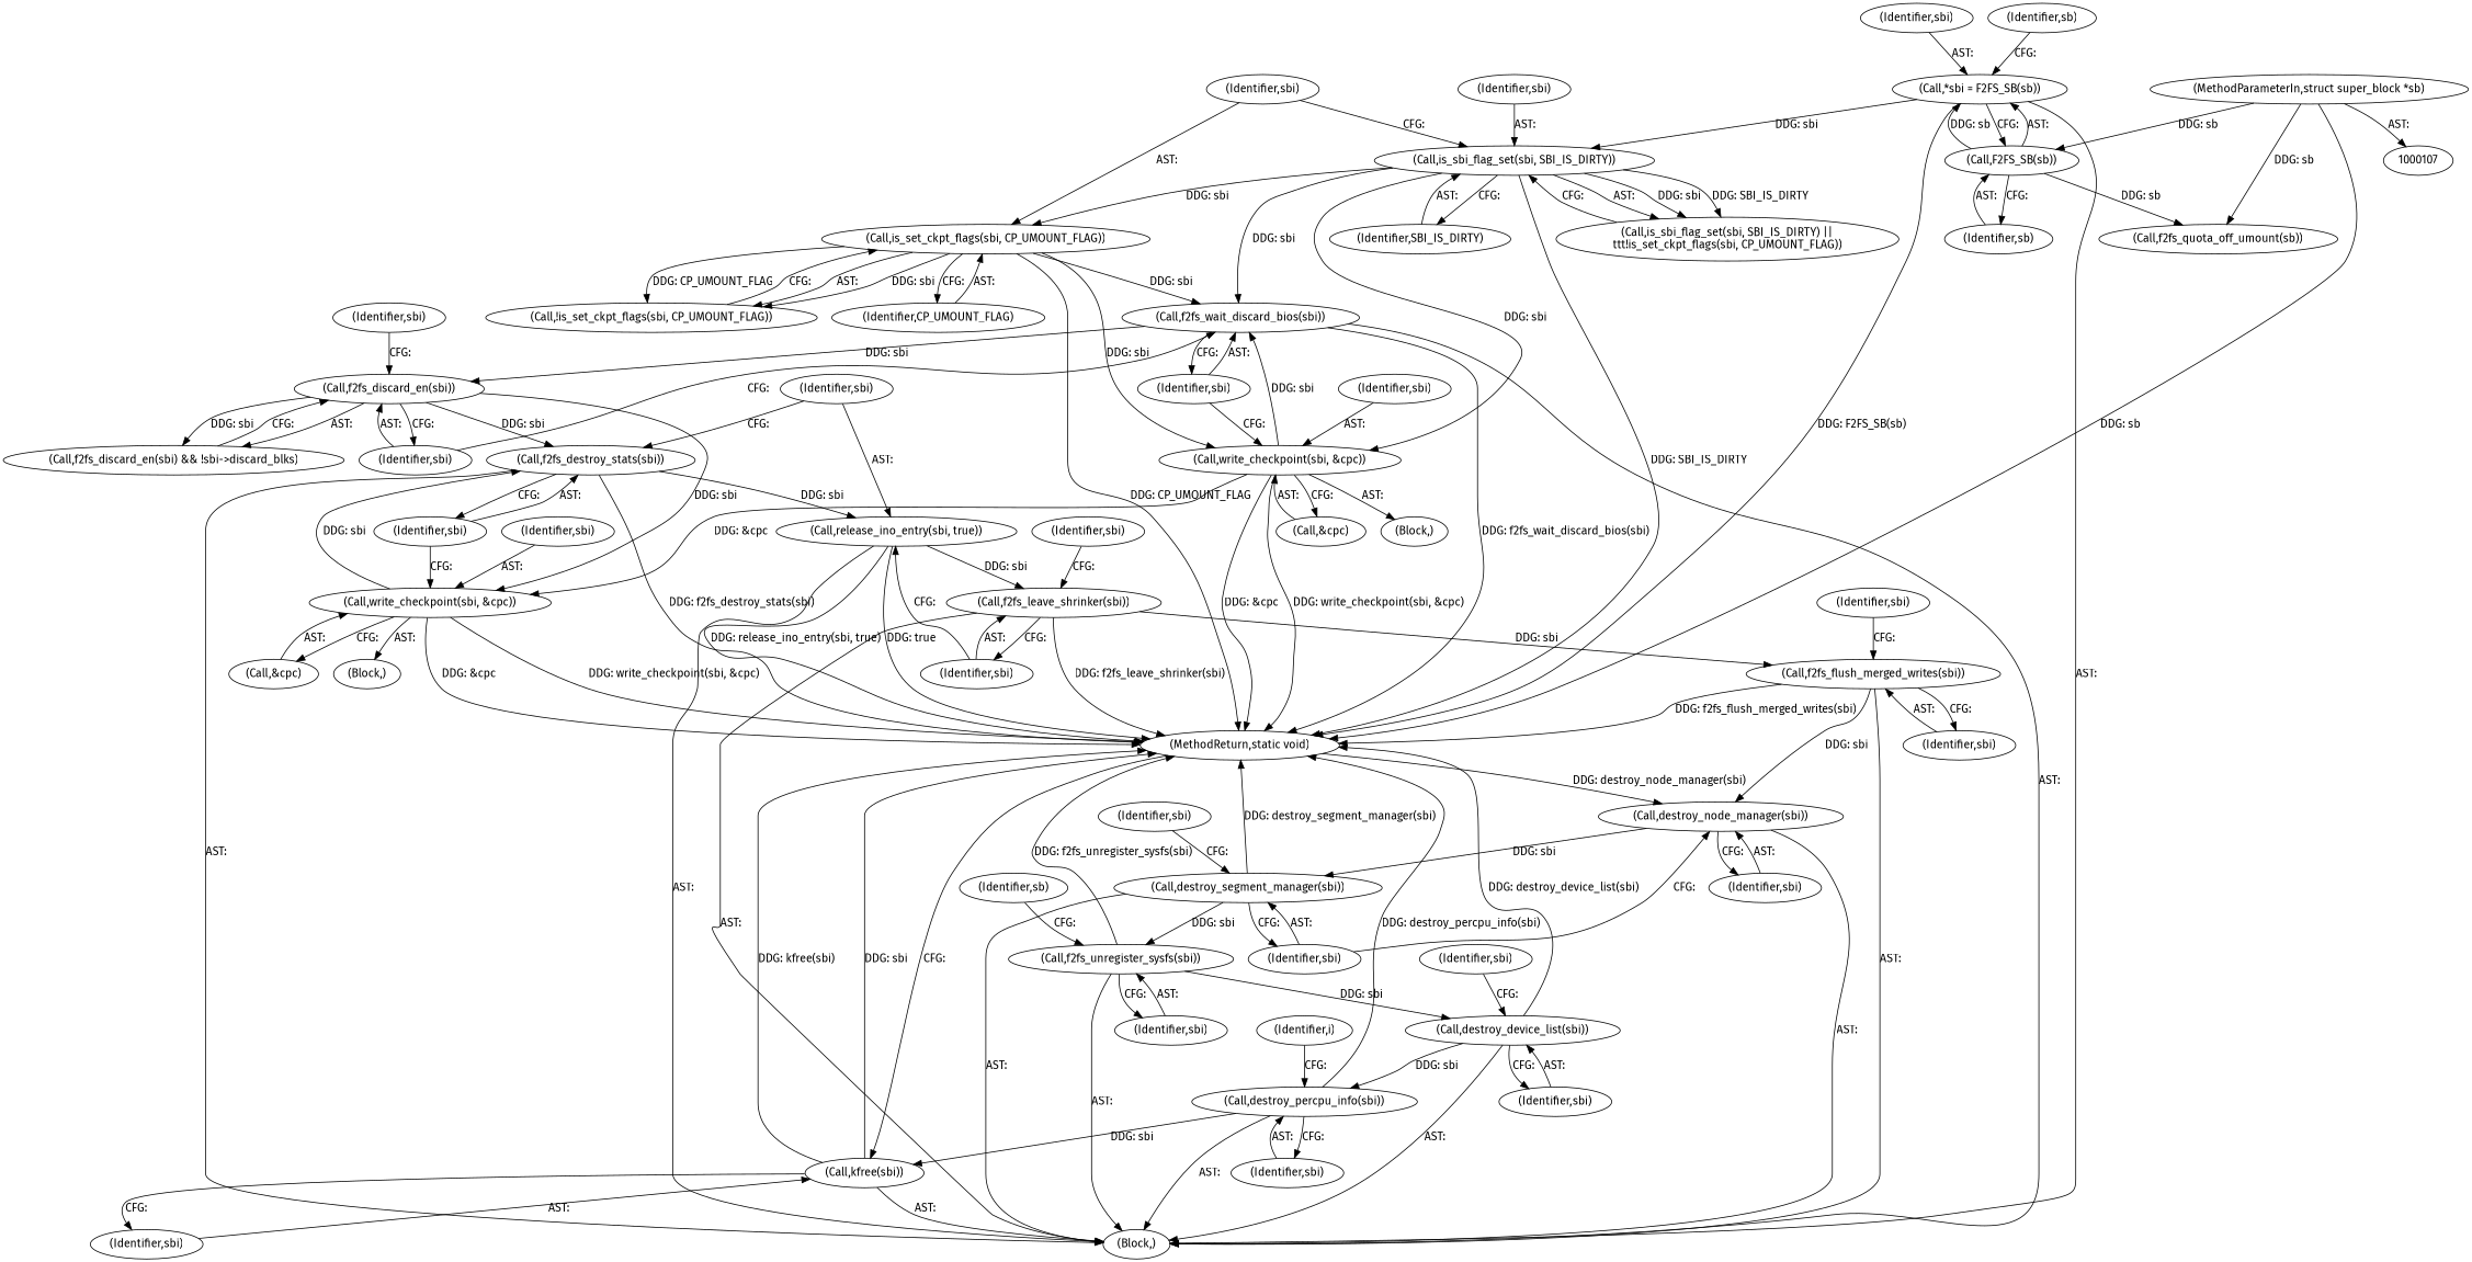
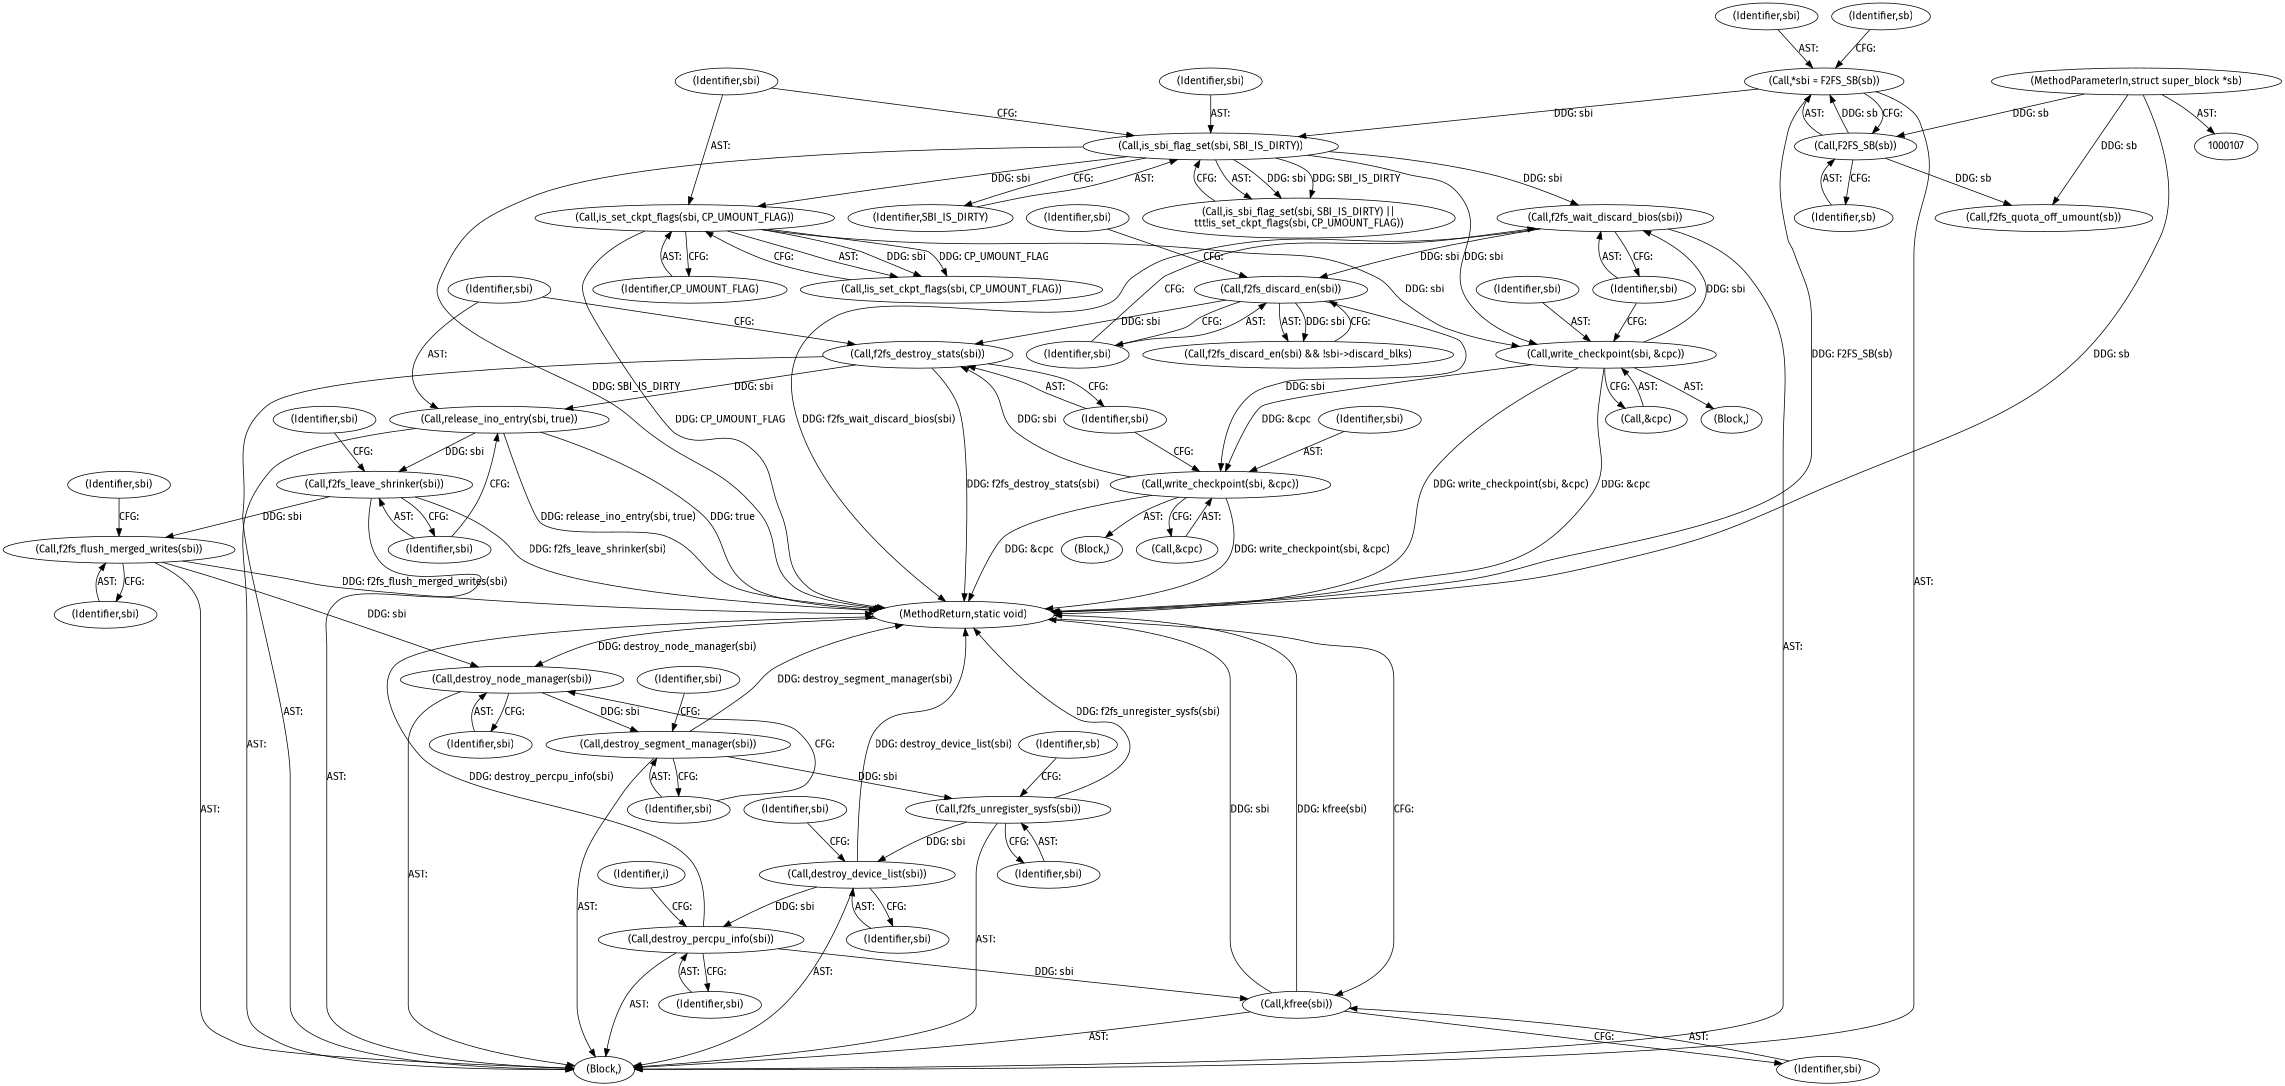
  digraph {
    fontname="Fira Sans"
    node [fontname="Fira Sans"]
    edge [fontname="Fira Sans"]
    n1 [label="(Call,f2fs_destroy_stats(sbi))"]
    n2 [label="(Call,release_ino_entry(sbi, true))"]
    n3 [label="(MethodReturn,static void)"]
    n4 [label="(Identifier,sbi)"]
    n5 [label="(Block,)"]
    n6 [label="(Call,f2fs_leave_shrinker(sbi))"]
    n7 [label="(Call,destroy_node_manager(sbi))"]
    n8 [label="(Call,kfree(sbi))"]
    n9 [label="(Call,write_checkpoint(sbi, &cpc))"]
    n10 [label="(Block,)"]
    n11 [label="(Call,&cpc)"]
    n12 [label="(Call,f2fs_discard_en(sbi))"]
    n13 [label="(Call,f2fs_discard_en(sbi) && !sbi->discard_blks)"]
    n14 [label="(Identifier,sbi)"]
    n15 [label="(Call,f2fs_wait_discard_bios(sbi))"]
    n16 [label="(Identifier,sbi)"]
    n17 [label="(Call,write_checkpoint(sbi, &cpc))"]
    n18 [label="(Call,&cpc)"]
    n19 [label="(Block,)"]
    n20 [label="(Call,is_set_ckpt_flags(sbi, CP_UMOUNT_FLAG))"]
    n21 [label="(Identifier,CP_UMOUNT_FLAG)"]
    n22 [label="(Call,!is_set_ckpt_flags(sbi, CP_UMOUNT_FLAG))"]
    n23 [label="(Call,is_sbi_flag_set(sbi, SBI_IS_DIRTY))"]
    n24 [label="(Identifier,SBI_IS_DIRTY)"]
    n25 [label="(Call,is_sbi_flag_set(sbi, SBI_IS_DIRTY) ||\n\t\t\t!is_set_ckpt_flags(sbi, CP_UMOUNT_FLAG))"]
    n26 [label="(Call,*sbi = F2FS_SB(sb))"]
    n27 [label="(Call,F2FS_SB(sb))"]
    n28 [label="(Identifier,sb)"]
    n29 [label="(Call,f2fs_quota_off_umount(sb))"]
    n30 [label="(MethodParameterIn,struct super_block *sb)"]
    1000107
    n32 [label="(Call,f2fs_flush_merged_writes(sbi))"]
    n33 [label="(Identifier,sbi)"]
    n34 [label="(Identifier,sbi)"]
    n35 [label="(Call,destroy_segment_manager(sbi))"]
    n36 [label="(Identifier,sbi)"]
    n37 [label="(Call,f2fs_unregister_sysfs(sbi))"]
    n38 [label="(Identifier,sbi)"]
    n39 [label="(Call,destroy_device_list(sbi))"]
    n40 [label="(Identifier,sbi)"]
    n41 [label="(Call,destroy_percpu_info(sbi))"]
    n42 [label="(Identifier,sbi)"]
    n43 [label="(Identifier,sbi)"]
    n44 [label="(Identifier,sbi)"]
    n45 [label="(Identifier,sbi)"]
    n46 [label="(Identifier,sbi)"]
    n47 [label="(Identifier,sbi)"]
    n48 [label="(Identifier,sb)"]
    n49 [label="(Identifier,sbi)"]
    n50 [label="(Identifier,sbi)"]
    n51 [label="(Identifier,sb)"]
    n52 [label="(Identifier,sbi)"]
    n53 [label="(Identifier,sbi)"]
    n54 [label="(Identifier,sbi)"]
    n55 [label="(Identifier,sbi)"]
    n56 [label="(Identifier,sbi)"]
    n57 [label="(Identifier,sbi)"]
    n58 [label="(Identifier,i)"]
    n1 -> n2 [label="DDG: sbi"]
    n1 -> n3 [label="DDG: f2fs_destroy_stats(sbi)"]
    n1 -> n4 [label="CFG: "]
    n1 -> n5 [label="AST: "]
    n2 -> n3 [label="DDG: true"]
    n2 -> n3 [label="DDG: release_ino_entry(sbi, true)"]
    n2 -> n5 [label="AST: "]
    n2 -> n6 [label="DDG: sbi"]
    n3 -> n7 [label="DDG: destroy_node_manager(sbi)"]
    n3 -> n8 [label="CFG: "]
    n4 -> n1 [label="AST: "]
    n4 -> n9 [label="CFG: "]
    n6 -> n3 [label="DDG: f2fs_leave_shrinker(sbi)"]
    n6 -> n5 [label="AST: "]
    n6 -> n32 [label="DDG: sbi"]
    n6 -> n33 [label="CFG: "]
    n7 -> n5 [label="AST: "]
    n7 -> n35 [label="DDG: sbi"]
    n7 -> n36 [label="CFG: "]
    n8 -> n3 [label="DDG: sbi"]
    n8 -> n3 [label="DDG: kfree(sbi)"]
    n8 -> n5 [label="AST: "]
    n8 -> n44 [label="CFG: "]
    n9 -> n1 [label="DDG: sbi"]
    n9 -> n3 [label="DDG: &cpc"]
    n9 -> n3 [label="DDG: write_checkpoint(sbi, &cpc)"]
    n9 -> n10 [label="AST: "]
    n9 -> n11 [label="CFG: "]
    n11 -> n9 [label="AST: "]
    n12 -> n1 [label="DDG: sbi"]
    n12 -> n9 [label="DDG: sbi"]
    n12 -> n13 [label="AST: "]
    n12 -> n13 [label="DDG: sbi"]
    n12 -> n14 [label="CFG: "]
    n13 -> n12 [label="CFG: "]
    n14 -> n12 [label="AST: "]
    n14 -> n15 [label="CFG: "]
    n15 -> n3 [label="DDG: f2fs_wait_discard_bios(sbi)"]
    n15 -> n5 [label="AST: "]
    n15 -> n12 [label="DDG: sbi"]
    n15 -> n16 [label="CFG: "]
    n16 -> n15 [label="AST: "]
    n16 -> n17 [label="CFG: "]
    n17 -> n3 [label="DDG: write_checkpoint(sbi, &cpc)"]
    n17 -> n3 [label="DDG: &cpc"]
    n17 -> n9 [label="DDG: &cpc"]
    n17 -> n15 [label="DDG: sbi"]
    n17 -> n18 [label="CFG: "]
    n17 -> n19 [label="AST: "]
    n18 -> n17 [label="AST: "]
    n20 -> n3 [label="DDG: CP_UMOUNT_FLAG"]
-   n20 -> n15 [label="DDG: sbi"]
    n20 -> n17 [label="DDG: sbi"]
    n20 -> n21 [label="CFG: "]
    n20 -> n22 [label="AST: "]
    n20 -> n22 [label="DDG: sbi"]
    n20 -> n22 [label="DDG: CP_UMOUNT_FLAG"]
    n21 -> n20 [label="AST: "]
    n22 -> n20 [label="CFG: "]
    n23 -> n3 [label="DDG: SBI_IS_DIRTY"]
    n23 -> n15 [label="DDG: sbi"]
    n23 -> n17 [label="DDG: sbi"]
    n23 -> n20 [label="DDG: sbi"]
    n23 -> n24 [label="CFG: "]
    n23 -> n25 [label="AST: "]
    n23 -> n25 [label="DDG: sbi"]
    n23 -> n25 [label="DDG: SBI_IS_DIRTY"]
    n24 -> n23 [label="AST: "]
    n25 -> n23 [label="CFG: "]
    n26 -> n3 [label="DDG: F2FS_SB(sb)"]
    n26 -> n5 [label="AST: "]
    n26 -> n23 [label="DDG: sbi"]
    n26 -> n27 [label="CFG: "]
    n27 -> n26 [label="AST: "]
    n27 -> n26 [label="DDG: sb"]
    n27 -> n28 [label="CFG: "]
    n27 -> n29 [label="DDG: sb"]
    n28 -> n27 [label="AST: "]
    n30 -> n3 [label="DDG: sb"]
    n30 -> n27 [label="DDG: sb"]
    n30 -> n29 [label="DDG: sb"]
    n30 -> 1000107 [label="AST: "]
    n32 -> n3 [label="DDG: f2fs_flush_merged_writes(sbi)"]
    n32 -> n5 [label="AST: "]
    n32 -> n7 [label="DDG: sbi"]
    n32 -> n34 [label="CFG: "]
    n33 -> n2 [label="CFG: "]
    n33 -> n6 [label="AST: "]
    n34 -> n32 [label="AST: "]
    n35 -> n3 [label="DDG: destroy_segment_manager(sbi)"]
    n35 -> n5 [label="AST: "]
    n35 -> n37 [label="DDG: sbi"]
    n35 -> n38 [label="CFG: "]
    n36 -> n7 [label="AST: "]
    n37 -> n3 [label="DDG: f2fs_unregister_sysfs(sbi)"]
    n37 -> n5 [label="AST: "]
    n37 -> n39 [label="DDG: sbi"]
    n37 -> n40 [label="CFG: "]
    n38 -> n7 [label="CFG: "]
    n38 -> n35 [label="AST: "]
    n39 -> n3 [label="DDG: destroy_device_list(sbi)"]
    n39 -> n5 [label="AST: "]
    n39 -> n41 [label="DDG: sbi"]
    n39 -> n42 [label="CFG: "]
    n40 -> n37 [label="AST: "]
    n41 -> n3 [label="DDG: destroy_percpu_info(sbi)"]
    n41 -> n5 [label="AST: "]
    n41 -> n8 [label="DDG: sbi"]
    n41 -> n43 [label="CFG: "]
    n42 -> n39 [label="AST: "]
    n43 -> n41 [label="AST: "]
    n44 -> n8 [label="AST: "]
    n45 -> n26 [label="AST: "]
    n46 -> n9 [label="AST: "]
    n47 -> n12 [label="CFG: "]
    n48 -> n26 [label="CFG: "]
    n49 -> n17 [label="AST: "]
    n50 -> n39 [label="CFG: "]
    n51 -> n37 [label="CFG: "]
    n52 -> n1 [label="CFG: "]
    n52 -> n2 [label="AST: "]
    n53 -> n23 [label="AST: "]
    n54 -> n35 [label="CFG: "]
    n55 -> n6 [label="CFG: "]
    n56 -> n20 [label="AST: "]
    n56 -> n23 [label="CFG: "]
    n57 -> n32 [label="CFG: "]
    n58 -> n41 [label="CFG: "]
  }
